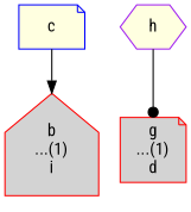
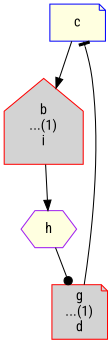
  digraph {
    fontname="Roboto Condensed"
    node [color=red fillcolor=lightyellow fontname="Roboto Condensed" shape=note style=filled]
    edge [arrowhead=normal fontname="Roboto Condensed"]
    c [color=blue type=block]
    n2 [fillcolor=lightgrey label="b\n...(1)\ni" shape=house]
    h [color=purple shape=hexagon type=block]
    n4 [fillcolor=lightgrey label="g\n...(1)\nd"]
    c -> n2
+   n2 -> h
    h -> n4 [arrowhead=dot]
+   n4 -> c [arrowhead=tee]
  }
